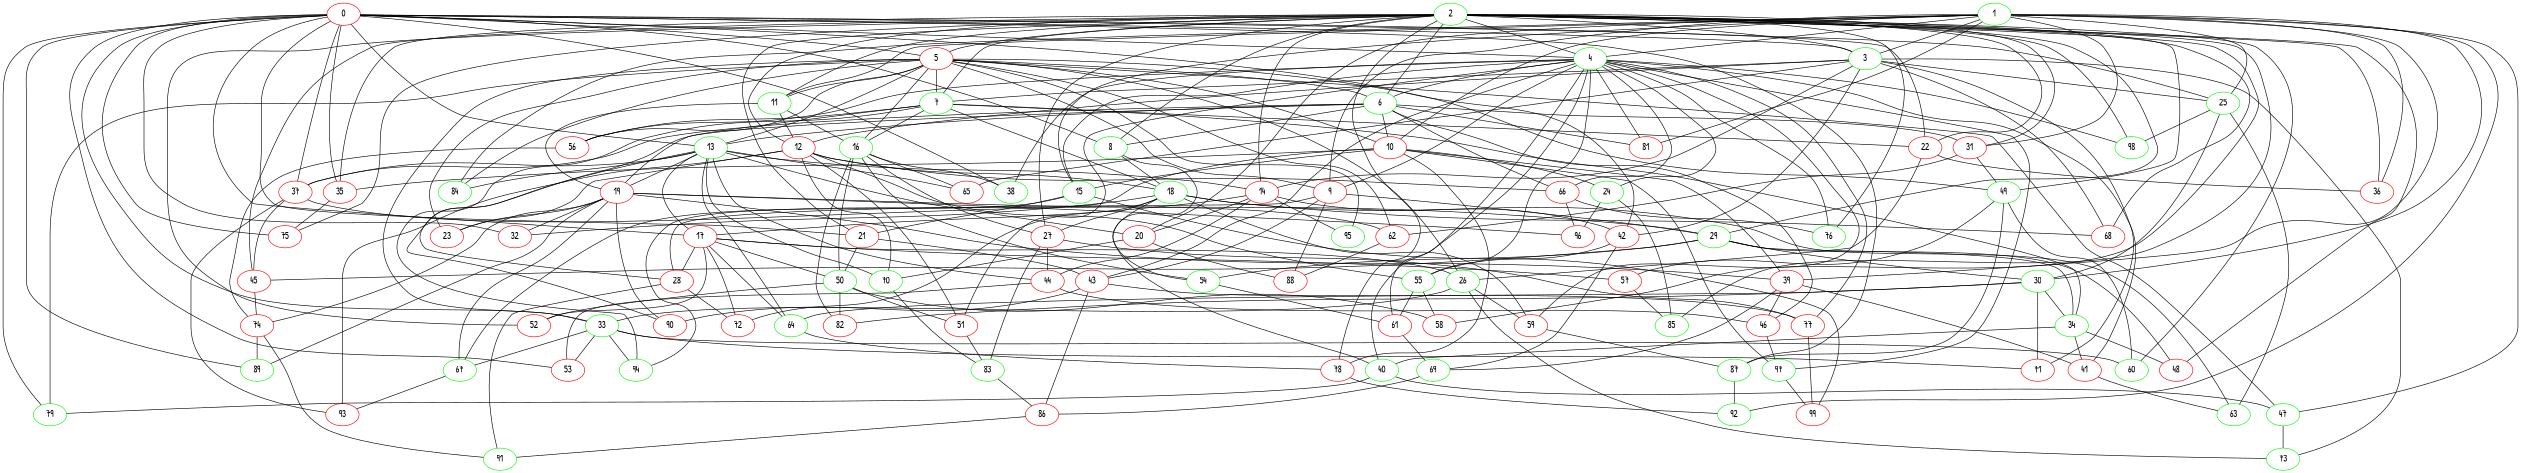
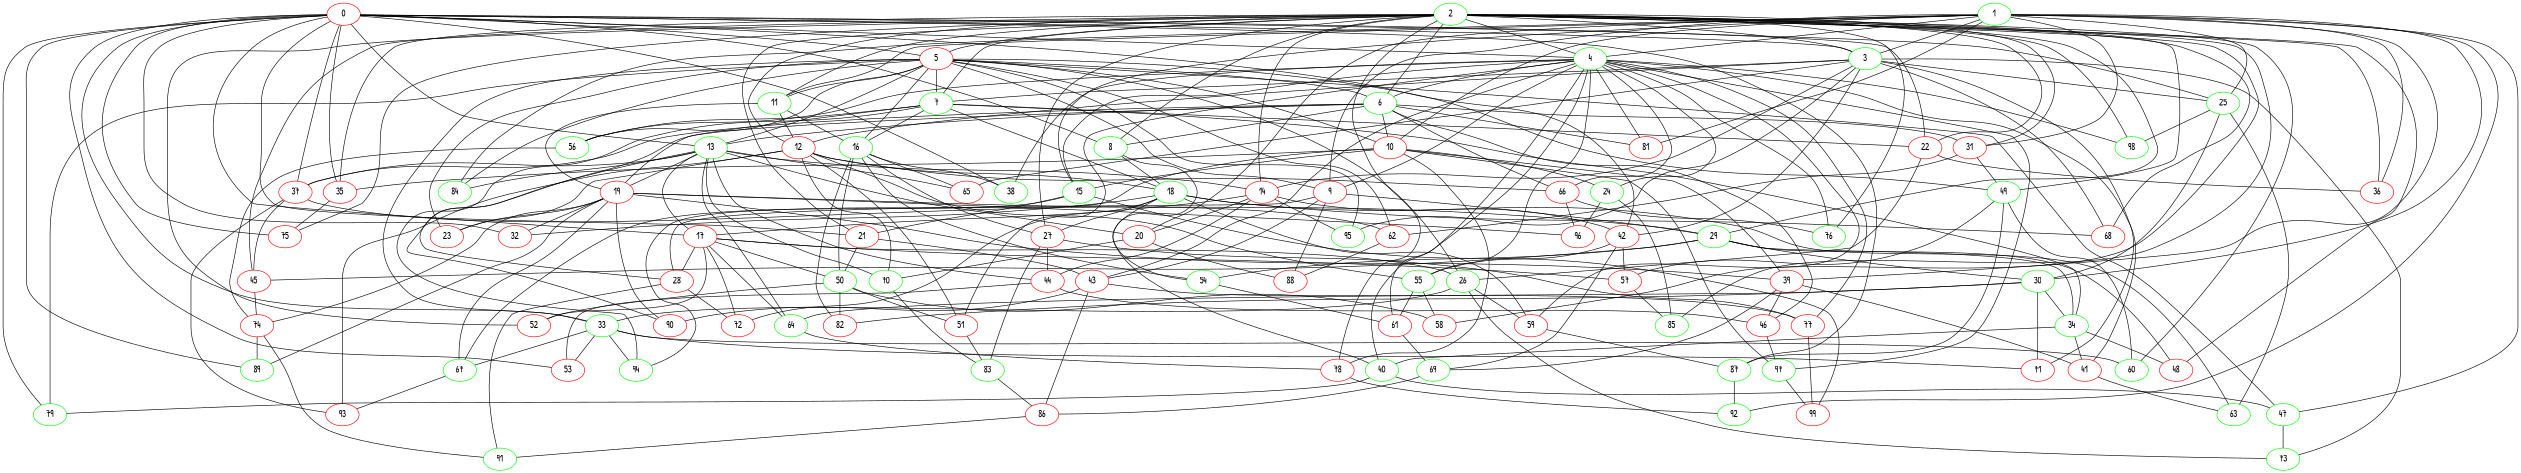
  strict graph {
    fontname="Patrick Hand"
    node [color=red fontname="Patrick Hand"]
    edge [fontname="Patrick Hand"]
    3 [color=green]
    0
    4 [color=green]
    5
    8 [color=green]
    13 [color=green]
    17
    21
    22
    25 [color=green]
    32
    33 [color=green]
    35
    37
    38 [color=green]
    42
    53
    75
    79 [color=green]
    87 [color=green]
    89 [color=green]
    7 [color=green]
    12
    14
    68
    65
    71
    73 [color=green]
    95 [color=green]
    24 [color=green]
    9
    15 [color=green]
    81
    6 [color=green]
    76 [color=green]
    98 [color=green]
    40 [color=green]
    41
    43
    51
    55 [color=green]
-   56
+   56 [color=green]
    59
    61
    66
    77
    97 [color=green]
    10
    11 [color=green]
    47 [color=green]
    84 [color=green]
    49 [color=green]
    16 [color=green]
    23
    26 [color=green]
    62
    18 [color=green]
    20
    19
    70 [color=green]
    44
    64 [color=green]
    90
    52
    28
    50 [color=green]
    57
    72
    36
    30 [color=green]
    63 [color=green]
    60 [color=green]
    94 [color=green]
    67 [color=green]
    45
    93
    69 [color=green]
    92 [color=green]
    34 [color=green]
    85 [color=green]
    96
    29 [color=green]
    88
    99
    31
    46
    86
    83 [color=green]
    58
    74
    39
    78
    82
    27
    54 [color=green]
    91 [color=green]
    1 [color=green]
    48
    2 [color=green]
    3 -- 25
    3 -- 42
    3 -- 7
    3 -- 12
    3 -- 14
    3 -- 68
    3 -- 65
    3 -- 71
    3 -- 73
+   3 -- 95
    0 -- 3
    0 -- 4
    0 -- 5
    0 -- 8
    0 -- 13
    0 -- 17
    0 -- 21
    0 -- 22
    0 -- 25
    0 -- 32
    0 -- 33
    0 -- 35
    0 -- 37
    0 -- 38
    0 -- 42
    0 -- 53
    0 -- 75
    0 -- 79
    0 -- 87
    0 -- 89
    4 -- 38
    4 -- 24
    4 -- 9
    4 -- 15
    4 -- 81
    4 -- 6
    4 -- 76
    4 -- 98
    4 -- 40
    4 -- 41
    4 -- 43
    4 -- 51
    4 -- 55
    4 -- 56
    4 -- 59
    4 -- 61
    4 -- 66
    4 -- 77
    4 -- 97
    5 -- 13
    5 -- 33
    5 -- 79
    5 -- 7
    5 -- 95
    5 -- 9
    5 -- 6
    5 -- 56
    5 -- 10
    5 -- 11
    5 -- 47
    5 -- 84
    5 -- 49
    5 -- 16
    5 -- 23
    5 -- 26
    5 -- 62
    8 -- 40
    8 -- 18
    13 -- 17
    13 -- 37
    13 -- 14
    13 -- 65
    13 -- 84
    13 -- 20
    13 -- 19
    13 -- 70
    13 -- 44
    13 -- 64
    13 -- 90
    17 -- 26
    17 -- 64
    17 -- 52
    17 -- 28
    17 -- 50
    17 -- 57
    17 -- 72
    21 -- 43
    21 -- 50
    22 -- 26
    22 -- 36
    25 -- 98
    25 -- 30
    25 -- 63
    33 -- 53
    33 -- 71
    33 -- 60
    33 -- 94
    33 -- 67
    35 -- 75
    37 -- 62
    37 -- 45
    37 -- 93
    42 -- 55
+   42 -- 57
    42 -- 69
    87 -- 92
    7 -- 22
    7 -- 56
    7 -- 16
    7 -- 18
    7 -- 19
    7 -- 94
    7 -- 34
    12 -- 51
    12 -- 55
    12 -- 66
    12 -- 23
    12 -- 18
    12 -- 70
    12 -- 93
    14 -- 17
    14 -- 42
    14 -- 95
    14 -- 20
    14 -- 44
    24 -- 85
    24 -- 96
    9 -- 43
    9 -- 28
    9 -- 29
    9 -- 88
    15 -- 21
    15 -- 67
    15 -- 99
    6 -- 8
    6 -- 13
    6 -- 37
    6 -- 81
    6 -- 66
    6 -- 10
    6 -- 28
    6 -- 31
    6 -- 46
    40 -- 79
    40 -- 47
    41 -- 63
    43 -- 77
    43 -- 90
    43 -- 86
    51 -- 83
    55 -- 61
    55 -- 58
    56 -- 74
    59 -- 87
    61 -- 69
    66 -- 76
    66 -- 96
    77 -- 99
    97 -- 99
    10 -- 35
    10 -- 24
    10 -- 15
    10 -- 97
    10 -- 94
    10 -- 39
    10 -- 78
    11 -- 12
    11 -- 16
    11 -- 19
    47 -- 73
    49 -- 87
    49 -- 57
    49 -- 60
    16 -- 38
    16 -- 65
    16 -- 50
    16 -- 82
    16 -- 27
    16 -- 54
    26 -- 33
    26 -- 73
    26 -- 59
    62 -- 88
    18 -- 32
    18 -- 68
    18 -- 59
    18 -- 72
    18 -- 63
    18 -- 27
    18 -- 54
    20 -- 70
    20 -- 88
    19 -- 32
    19 -- 89
    19 -- 23
    19 -- 90
    19 -- 67
    19 -- 96
    19 -- 29
    19 -- 74
    19 -- 39
    70 -- 83
    44 -- 53
    44 -- 46
    64 -- 78
    28 -- 72
    28 -- 91
    50 -- 51
    50 -- 52
    50 -- 58
    50 -- 82
    57 -- 85
    30 -- 71
    30 -- 64
    30 -- 34
    30 -- 82
    67 -- 93
    45 -- 74
    69 -- 86
    34 -- 40
    34 -- 41
    34 -- 48
    29 -- 30
    29 -- 45
    29 -- 34
    29 -- 54
    29 -- 48
    31 -- 49
    31 -- 62
    46 -- 97
    86 -- 91
    83 -- 86
    74 -- 89
    74 -- 91
    39 -- 41
    39 -- 69
    39 -- 46
    78 -- 92
    27 -- 77
    27 -- 44
    27 -- 83
    54 -- 61
    1 -- 3
    1 -- 4
    1 -- 25
    1 -- 9
    1 -- 15
    1 -- 81
    1 -- 10
    1 -- 11
    1 -- 47
    1 -- 84
    1 -- 20
    1 -- 36
    1 -- 30
    1 -- 92
    1 -- 31
    1 -- 39
    2 -- 3
    2 -- 4
    2 -- 5
    2 -- 8
    2 -- 21
    2 -- 22
    2 -- 35
    2 -- 75
    2 -- 7
    2 -- 12
    2 -- 14
    2 -- 68
    2 -- 6
    2 -- 76
    2 -- 98
    2 -- 11
    2 -- 49
    2 -- 52
    2 -- 36
    2 -- 60
    2 -- 45
    2 -- 85
    2 -- 29
    2 -- 31
    2 -- 58
    2 -- 78
    2 -- 27
    2 -- 48
  }
